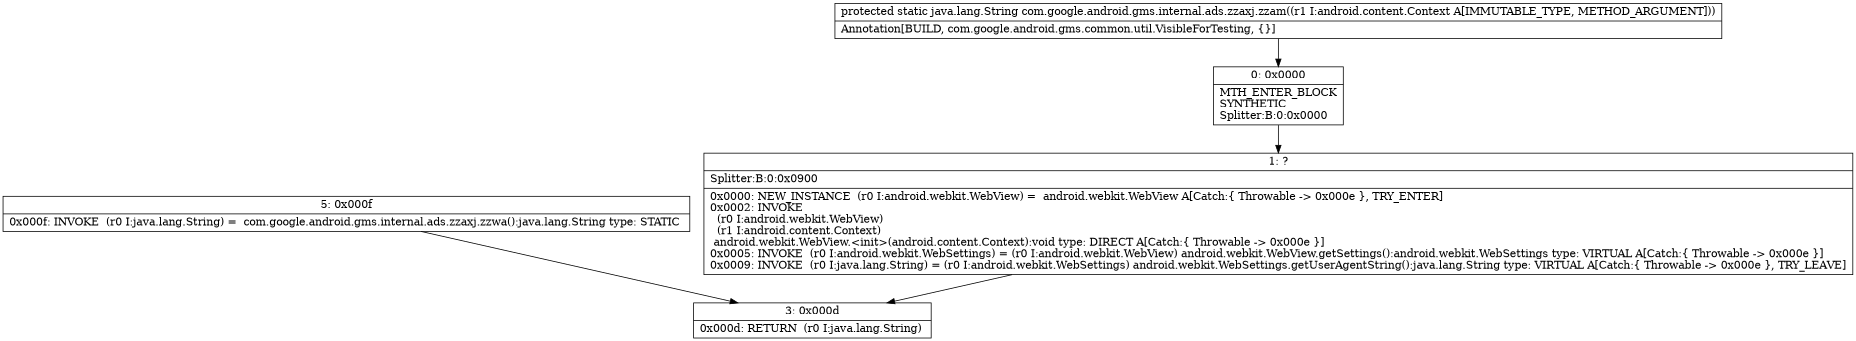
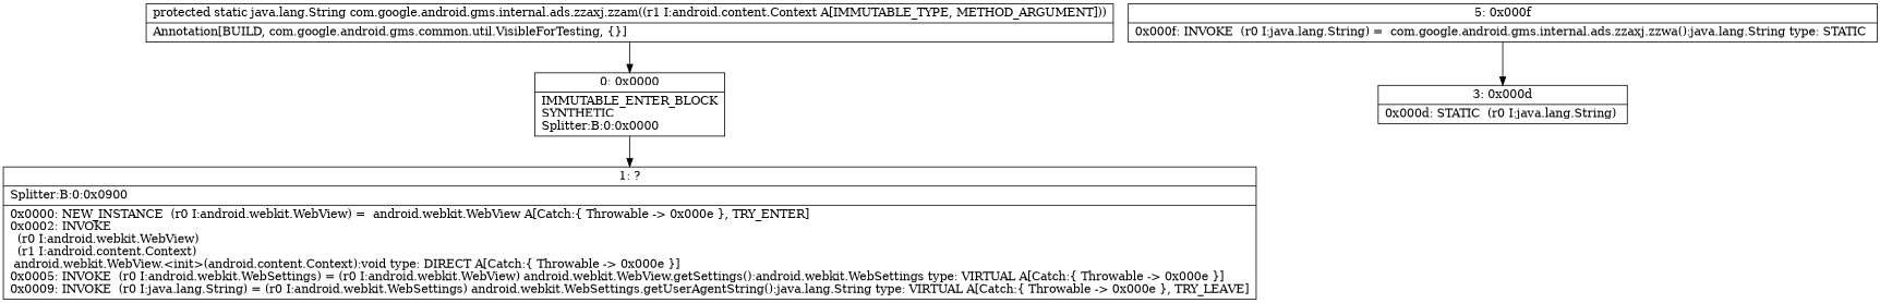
  digraph {
    node [shape=record]
-   n1 [label="{0\:\ 0x0000|MTH_ENTER_BLOCK\lSYNTHETIC\lSplitter:B:0:0x0000\l}"]
+   n1 [label="{0\:\ 0x0000|IMMUTABLE_ENTER_BLOCK\lSYNTHETIC\lSplitter:B:0:0x0000\l}"]
    n2 [label="{1\:\ ?|Splitter:B:0:0x0900\l|0x0000: NEW_INSTANCE  (r0 I:android.webkit.WebView) =  android.webkit.WebView A[Catch:\{ Throwable \-\> 0x000e \}, TRY_ENTER]\l0x0002: INVOKE  \l  (r0 I:android.webkit.WebView)\l  (r1 I:android.content.Context)\l android.webkit.WebView.\<init\>(android.content.Context):void type: DIRECT A[Catch:\{ Throwable \-\> 0x000e \}]\l0x0005: INVOKE  (r0 I:android.webkit.WebSettings) = (r0 I:android.webkit.WebView) android.webkit.WebView.getSettings():android.webkit.WebSettings type: VIRTUAL A[Catch:\{ Throwable \-\> 0x000e \}]\l0x0009: INVOKE  (r0 I:java.lang.String) = (r0 I:android.webkit.WebSettings) android.webkit.WebSettings.getUserAgentString():java.lang.String type: VIRTUAL A[Catch:\{ Throwable \-\> 0x000e \}, TRY_LEAVE]\l}"]
-   n3 [label="{3\:\ 0x000d|0x000d: RETURN  (r0 I:java.lang.String) \l}"]
+   n3 [label="{3\:\ 0x000d|0x000d: STATIC  (r0 I:java.lang.String) \l}"]
    n4 [label="{5\:\ 0x000f|0x000f: INVOKE  (r0 I:java.lang.String) =  com.google.android.gms.internal.ads.zzaxj.zzwa():java.lang.String type: STATIC \l}"]
    n5 [label="{protected static java.lang.String com.google.android.gms.internal.ads.zzaxj.zzam((r1 I:android.content.Context A[IMMUTABLE_TYPE, METHOD_ARGUMENT]))  | Annotation[BUILD, com.google.android.gms.common.util.VisibleForTesting, \{\}]\l}"]
    n1 -> n2
-   n2 -> n3
    n4 -> n3
    n5 -> n1
  }
